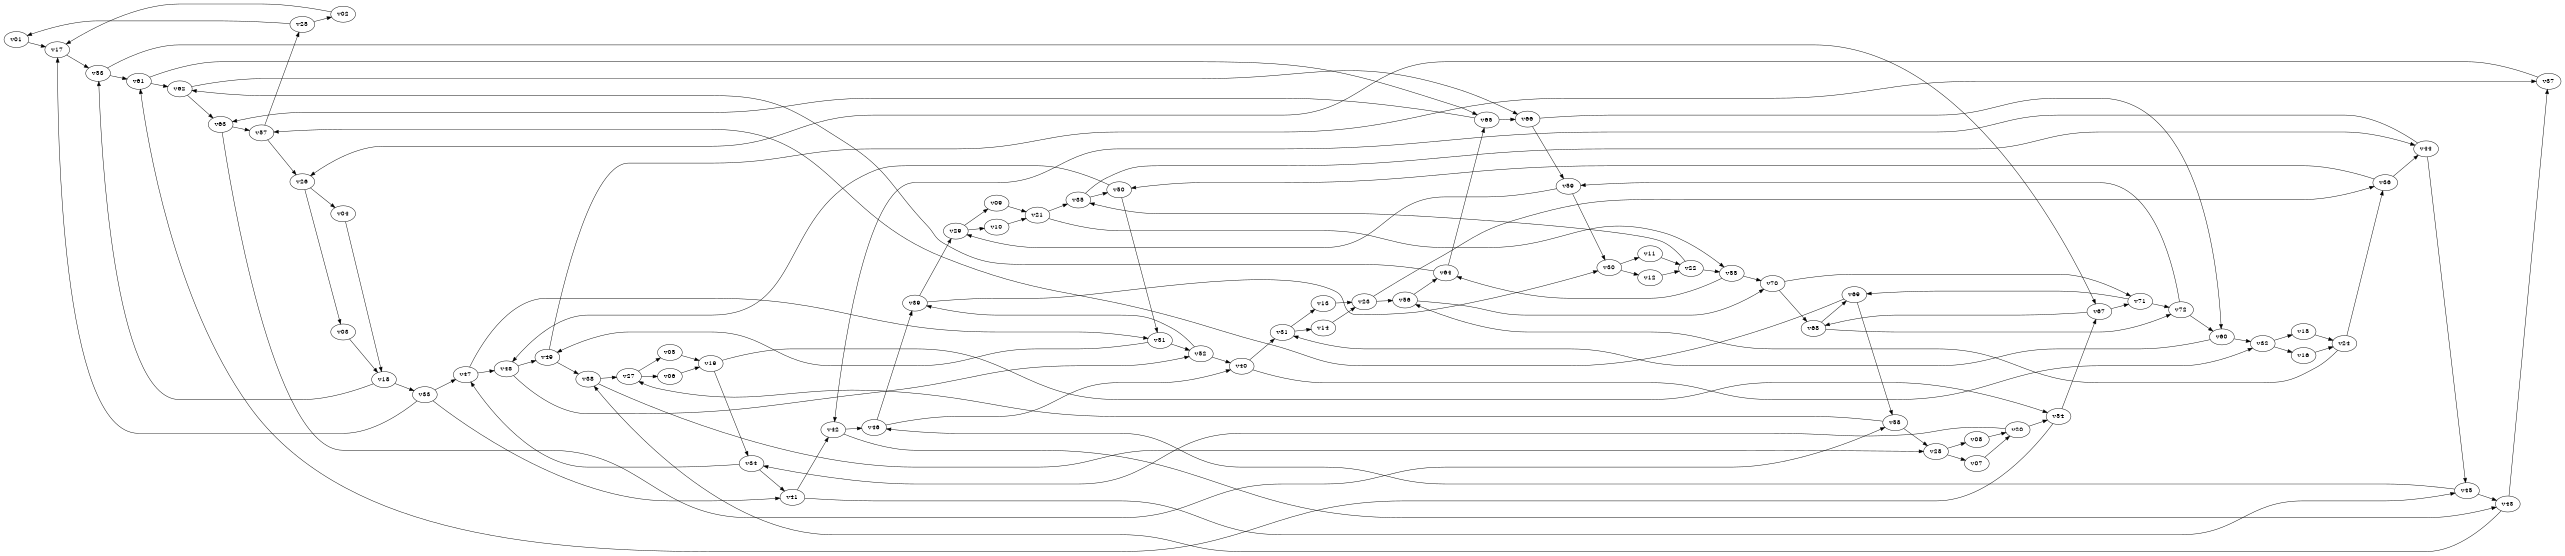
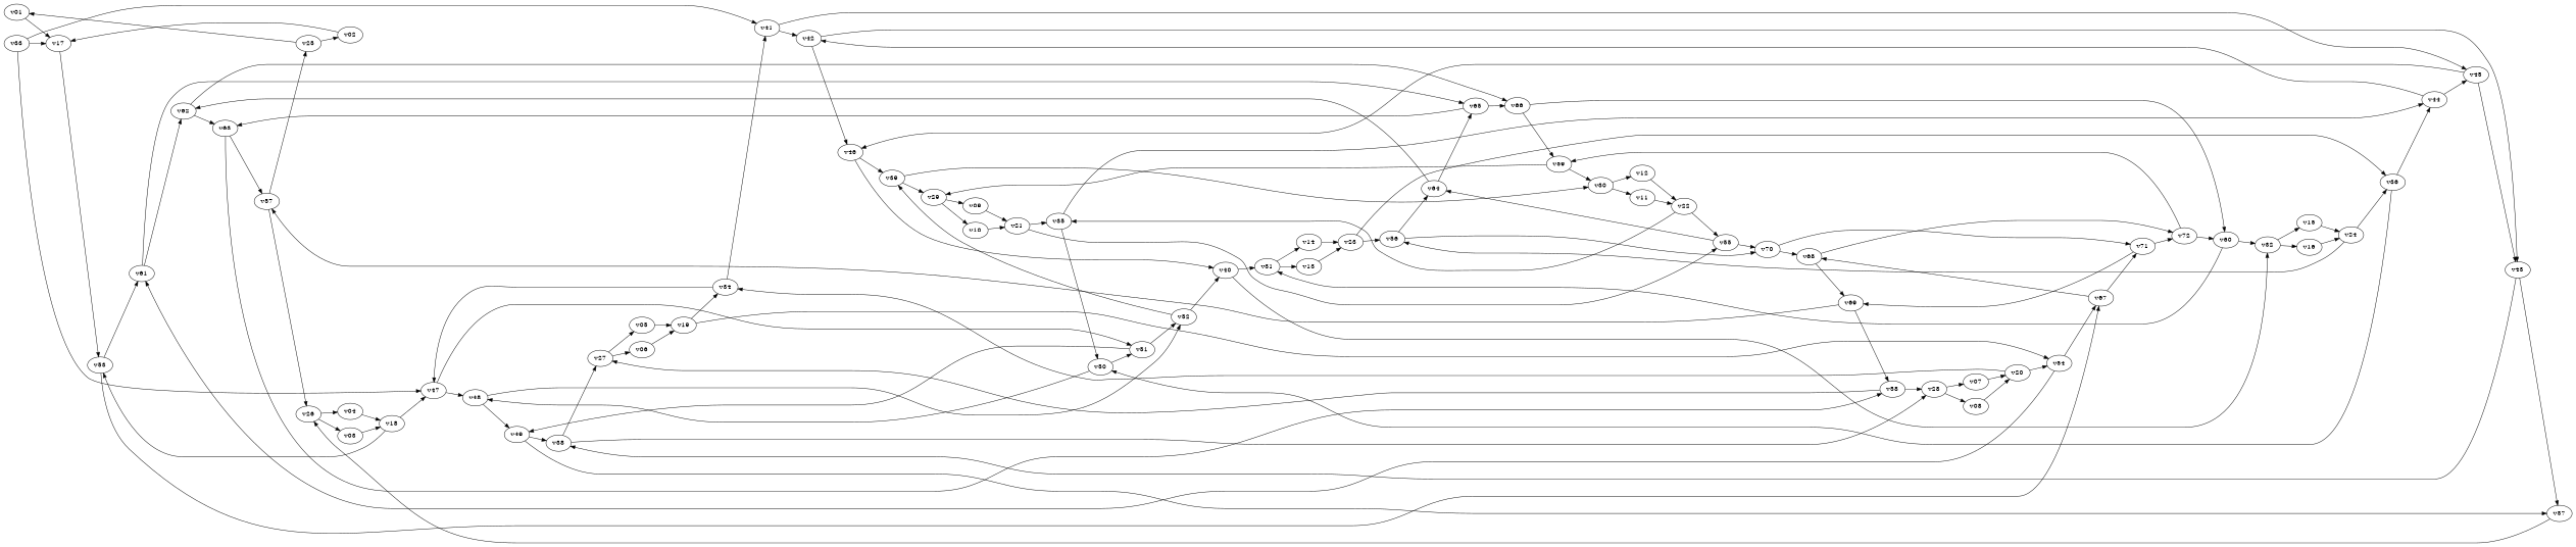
  digraph {
    rankdir=LR
    edge [distance=1 lambdas=1]
    v01
    v17
    v53
    v02
    v03
    v18
    v33
    v04
    v05
    v19
    v34
    v54
    v06
    v07
    v20
    v08
    v09
    v21
    v35
    v55
    v10
    v11
    v22
    v12
    v13
    v23
    v36
    v56
    v14
    v15
    v24
    v16
    v41
    v47
    v61
    v67
    v44
    v50
    v64
    v70
    v25
    v26
    v27
    v28
    v29
    v30
    v31
    v32
    v42
    v45
    v48
    v51
    v37
    v38
    v39
    v40
    v43
    v46
    v49
    v52
    v62
    v65
    v68
    v71
    v57
    v58
    v59
    v60
    v63
    v66
    v69
    v72
    v01 -> v17
    v17 -> v53
    v53 -> v61
    v53 -> v67
    v02 -> v17
    v03 -> v18
    v18 -> v53
-   v18 -> v33
+   v18 -> v47
    v33 -> v17
    v33 -> v41
    v33 -> v47
    v04 -> v18
    v05 -> v19
    v19 -> v34
    v19 -> v54
    v34 -> v41
    v34 -> v47
    v54 -> v61
    v54 -> v67
    v06 -> v19
    v07 -> v20
    v20 -> v34
    v20 -> v54
    v08 -> v20
    v09 -> v21
    v21 -> v35
    v21 -> v55
    v35 -> v44
    v35 -> v50
    v55 -> v64
    v55 -> v70
    v10 -> v21
    v11 -> v22
    v22 -> v35
    v22 -> v55
    v12 -> v22
    v13 -> v23
    v23 -> v36
    v23 -> v56
    v36 -> v44
    v36 -> v50
    v56 -> v64
    v56 -> v70
    v14 -> v23
    v15 -> v24
    v24 -> v36
    v24 -> v56
    v16 -> v24
    v41 -> v42
    v41 -> v45
    v47 -> v48
    v47 -> v51
    v61 -> v62
    v61 -> v65
    v67 -> v68
    v67 -> v71
    v44 -> v42
    v44 -> v45
    v50 -> v48
    v50 -> v51
    v64 -> v62
    v64 -> v65
    v70 -> v68
    v70 -> v71
    v25 -> v01
    v25 -> v02
    v26 -> v03
    v26 -> v04
    v27 -> v05
    v27 -> v06
    v28 -> v07
    v28 -> v08
    v29 -> v09
    v29 -> v10
    v30 -> v11
    v30 -> v12
    v31 -> v13
    v31 -> v14
    v32 -> v15
    v32 -> v16
    v42 -> v43
    v42 -> v46
    v45 -> v43
    v45 -> v46
    v48 -> v49
    v48 -> v52
    v51 -> v49
    v51 -> v52
    v37 -> v26
    v38 -> v27
    v38 -> v28
    v39 -> v29
    v39 -> v30
    v40 -> v31
    v40 -> v32
    v43 -> v37
    v43 -> v38
    v46 -> v39
    v46 -> v40
    v49 -> v37
    v49 -> v38
    v52 -> v39
    v52 -> v40
    v62 -> v63
    v62 -> v66
    v65 -> v63
    v65 -> v66
    v68 -> v69
    v68 -> v72
    v71 -> v69
    v71 -> v72
    v57 -> v25
    v57 -> v26
    v58 -> v27
    v58 -> v28
    v59 -> v29
    v59 -> v30
    v60 -> v31
    v60 -> v32
    v63 -> v57
    v63 -> v58
    v66 -> v59
    v66 -> v60
    v69 -> v57
    v69 -> v58
    v72 -> v59
    v72 -> v60
  }
